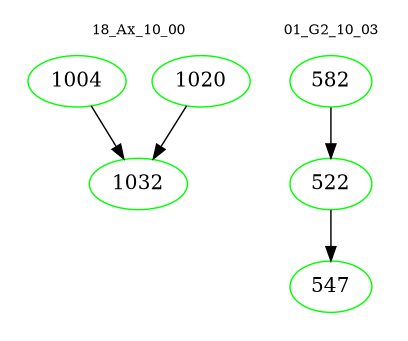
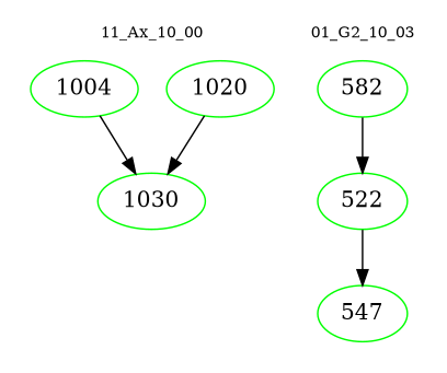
  digraph {
    node [color=green]
    edge [color=black]
    n1 [label=1020]
    n2 [label=1004]
-   n3 [label=1032]
+   n3 [label=1030]
    n4 [label=582]
    n5 [label=522]
    n6 [label=547]
    subgraph cluster_1 {
      color=white
      fontsize=10
-     label="18_Ax_10_00"
+     label="11_Ax_10_00"
      n1
      n2
      n3
    }
    subgraph cluster_2 {
      color=white
      fontsize=10
      label="01_G2_10_03"
      n4
      n5
      n6
    }
    n1 -> n3
    n2 -> n3
    n4 -> n5
    n5 -> n6
  }
